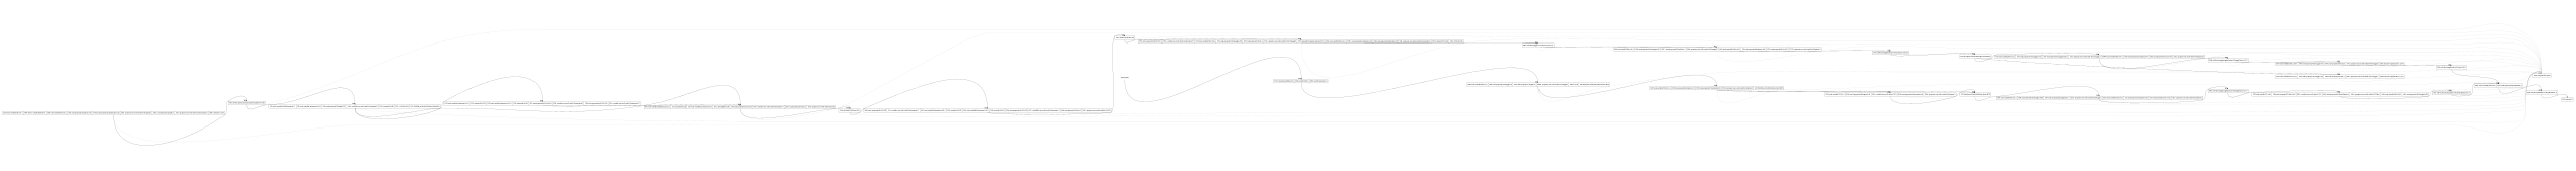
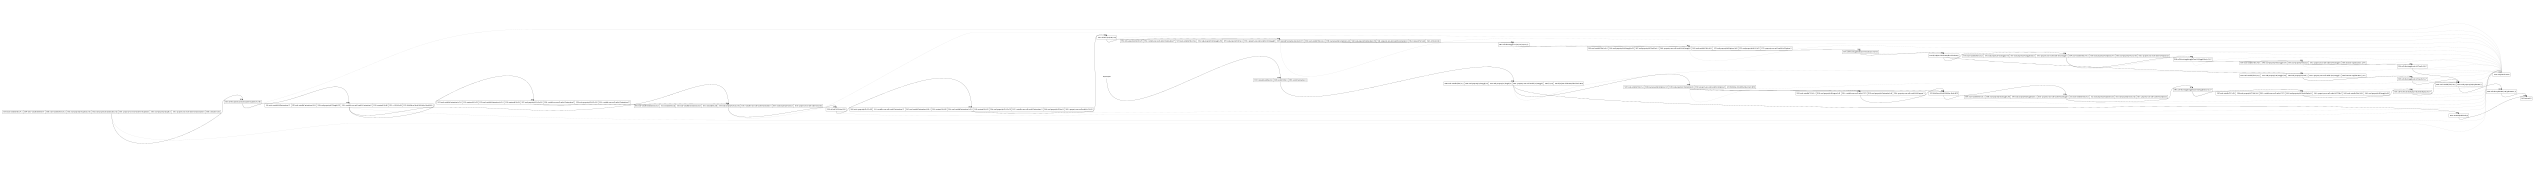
  digraph {
    fontname=Merriweather
    rankdir=LR
    node [fontname=Merriweather shape=record]
    edge [fontname=Merriweather headport=n tailport=s]
    n1 [label=BB_entry183 shape=none]
    n2 [label="{5277: constant[undefined,v1]|5278: vardecl['$this']|5279: vardecl['animations']}"]
    n3 [label="{5280: read-variable['this',v5,-]|5281: read-property[v5,'totoggle',v4]|5282: read-property[v4,'length',v3]|5283: \<property-non-null-undef\>[v5,'totoggle']|5284: ![v3,v2]|5285: if[v2](true-block:1832,false-block:1833)}"]
+   n4 [label="{5286: constant[undefined,v1]}"]
    n5 [label="{5287: read-variable['this',v8,-]|5288: read-property[v8,'options',v7]|5289: read-property[v7,'animation',v6]|5290: \<property-non-null-undef\>[v8,'options']|5291: if[v6](true-block:1834,false-block:1835)}"]
    n6 [label="{5409: exceptional-return}"]
    n7 [label="{5408: return[v1]}"]
    n8 [label="{5297: if[v6](true-block:1836,false-block:1837)}"]
    n9 [label="{5292: read-variable['UI',v10,-]|5293: read-property[v10,'support',v9]|5294: \<variable-non-null-undef\>['UI']|5295: read-property[v9,'animation',v6]|5296: \<property-non-null-undef\>[v10,'support']}"]
    n10 [label="{5307: read-variable['this',v11,-]|5308: read-property[v11,'totoggle',v10]|5309: read-property[v10,'toggleClass',-]|5310: \<property-non-null-undef\>[v11,'totoggle']|5311: read-variable['this',v14,-]|5312: read-property[v14,'options',v13]|5313: read-property[v13,'cls',v12]|5314: \<property-non-null-undef\>[v14,'options']}"]
    n11 [label="{5298: read-variable['this',v9,-]|5299: write-variable[v9,'$this']*|5300: read-variable['this',v14,-]|5301: read-property[v14,'options',v13]|5302: read-property[v13,'animation',v12]|5303: \<property-non-null-undef\>[v14,'options']|5304: read-property[v12,'split',-]|5305: \<property-non-null-undef\>[v13,'animation']|5306: constant[\",\",v15]}"]
    n12 [label="{5315: call-this.options.animation.split [v12,'split',v15,v10]}"]
    n13 [label="{5396: call-this.totoggle.toggleClass [v10,'toggleClass',v12,-]*}"]
    n14 [label="{5316: write-variable[v10,'animations']*|5317: read-variable['animations',v19,-]|5318: read-property[v19,'length',v17]|5319: \<variable-non-null-undef\>['animations']|5320: constant[1.0,v18]|5321: ==[v17,v18,v16]|5322: if[v16](true-block:1840,false-block:1841)}"]
    n15 [label="{5397: read-variable['UI',v17,-]|5398: read-property[v17,'Utils',v16]|5399: \<variable-non-null-undef\>['UI']|5400: read-property[v16,'checkDisplay',-]|5401: \<property-non-null-undef\>[v17,'Utils']|5402: read-variable['this',v19,-]|5403: read-property[v19,'totoggle',v18]}"]
    n16 [label="{5323: read-variable['animations',v21,-]|5324: constant[1.0,v22]|5325: read-variable['animations',v23,-]|5326: constant[0.0,v24]|5327: read-property[v23,v24,v20]|5328: \<variable-non-null-undef\>['animations']|5329: write-property[v21,v22,v20]|5330: \<variable-non-null-undef\>['animations']*}"]
    n17 [label="{5331: read-variable['animations',v21,-]|5332: constant[0.0,v22]|5333: read-variable['animations',v25,-]|5334: constant[0.0,v26]|5335: read-property[v25,v26,v24]|5336: \<variable-non-null-undef\>['animations']|5337: read-property[v24,'trim',-]|5338: \<property-non-null-undef\>[v25,v26]}"]
    n18 [label="{5404: call-UI.Utils.checkDisplay [v16,'checkDisplay',v18,-]*}"]
    n19 [label="{5339: call-null [v24,'trim',v20]}"]
    n20 [label="{5340: write-property[v21,v22,v20]|5341: \<variable-non-null-undef\>['animations']*|5342: read-variable['animations',v28,-]|5343: constant[1.0,v29]|5344: read-variable['animations',v32,-]|5345: constant[1.0,v33]|5346: read-property[v32,v33,v31]|5347: \<variable-non-null-undef\>['animations']|5348: read-property[v31,'trim',-]|5349: \<property-non-null-undef\>[v32,v33]}"]
    n21 [label="{5350: call-null [v31,'trim',v27]}"]
    n22 [label="{5351: write-property[v28,v29,v27]|5352: \<variable-non-null-undef\>['animations']*|5353: read-variable['this',v36,-]|5354: read-property[v36,'totoggle',v35]|5355: read-property[v35,'css',-]|5356: \<property-non-null-undef\>[v36,'totoggle']|5357: constant[\"animation-duration\",v37]|5358: read-variable['this',v42,-]|5359: read-property[v42,'options',v41]|5360: read-property[v41,'duration',v39]|5361: \<property-non-null-undef\>[v42,'options']|5362: constant[\"ms\",v40]|5363: +[v39,v40,v38]}"]
    n23 [label="{5364: call-this.totoggle.css [v35,'css',v37,v38,-]*}"]
    n24 [label="{5365: read-variable['this',v46,-]|5366: read-property[v46,'totoggle',v45]|5367: read-property[v45,'hasClass',-]|5368: \<property-non-null-undef\>[v46,'totoggle']|5369: read-variable['this',v49,-]|5370: read-property[v49,'options',v48]|5371: read-property[v48,'cls',v47]|5372: \<property-non-null-undef\>[v49,'options']}"]
    n25 [label="{5373: call-this.totoggle.hasClass [v45,'hasClass',v47,v43]}"]
    n26 [label="{5374: if[v43](true-block:1850,false-block:1851)}"]
    n27 [label="{5375: read-variable['this',v52,-]|5376: read-property[v52,'totoggle',v51]|5377: read-property[v51,'toggleClass',-]|5378: \<property-non-null-undef\>[v52,'totoggle']|5379: read-variable['this',v55,-]|5380: read-property[v55,'options',v54]|5381: read-property[v54,'cls',v53]|5382: \<property-non-null-undef\>[v55,'options']}"]
    n28 [label="{5383: read-variable['this',v52,-]|5384: read-property[v52,'totoggle',v51]|5385: read-property[v51,'each',-]|5386: \<property-non-null-undef\>[v52,'totoggle']|5387: function-expr[function ( ),v53]}"]
    n29 [label="{5388: call-this.totoggle.toggleClass [v51,'toggleClass',v53,-]*}"]
+   n30 [label="{5395: call-this.totoggle.each [v51,'each',v53,-]*}"]
    n31 [label="{5389: read-variable['this',v58,-]|5390: read-property[v58,'totoggle',v57]|5391: read-property[v57,'each',-]|5392: \<property-non-null-undef\>[v58,'totoggle']|5393: function-expr[function ( ),v59]}"]
    n32 [label="{5405: read-variable['this',v10,-]|5406: read-property[v10,'updateAria',-]}"]
    n33 [label="{5394: call-this.totoggle.each [v57,'each',v59,-]*}"]
    n34 [label="{5407: call-this.updateAria [v10,'updateAria',-]*}"]
    n1 -> n2 [headlabel="    1830"]
    n2 -> n3 [headlabel="      1831"]
+   n3 -> n4 [headlabel="      1832"]
    n3 -> n5 [headlabel="      1833"]
    n3 -> n6 [color=gray headlabel="      1862"]
+   n4 -> n7 [headlabel="      1861"]
    n5 -> n6 [color=gray]
    n5 -> n8 [headlabel="      1835"]
    n5 -> n9 [headlabel="      1834"]
    n8 -> n10 [headlabel="      1837"]
    n9 -> n6 [color=gray]
    n9 -> n8
    n10 -> n6 [color=gray]
    n10 -> n13 [headlabel="      1856"]
    n11 -> n6 [color=gray]
    n11 -> n12 [headlabel="      1838"]
    n12 -> n6 [color=gray]
    n12 -> n14 [headlabel="      1839"]
    n13 -> n6 [color=gray]
    n13 -> n15 [headlabel="      1857"]
    n14 -> n6 [color=gray]
    n14 -> n16 [headlabel="      1840"]
    n14 -> n17 [headlabel="      1841"]
    n15 -> n6 [color=gray]
    n15 -> n18 [headlabel="      1858"]
    n16 -> n17
    n17 -> n6 [color=gray]
    n17 -> n19 [headlabel="      1842"]
    n18 -> n6 [color=gray]
    n18 -> n32
    n19 -> n6 [color=gray]
    n19 -> n20 [headlabel="      1843"]
    n20 -> n6 [color=gray]
    n20 -> n21 [headlabel="      1844"]
    n21 -> n6 [color=gray]
    n21 -> n22 [headlabel="      1845"]
    n22 -> n6 [color=gray]
    n22 -> n23 [headlabel="      1846"]
    n23 -> n6 [color=gray]
    n23 -> n24 [headlabel="      1847"]
    n24 -> n6 [color=gray]
    n24 -> n25 [headlabel="      1848"]
    n25 -> n6 [color=gray]
    n25 -> n26 [headlabel="      1849"]
    n26 -> n27 [headlabel="      1850"]
    n26 -> n28 [headlabel="      1851"]
    n27 -> n6 [color=gray]
    n27 -> n29 [headlabel="      1852"]
    n28 -> n6 [color=gray]
+   n28 -> n30 [headlabel="      1855"]
    n29 -> n6 [color=gray]
    n29 -> n31 [headlabel="      1853"]
+   n30 -> n6 [color=gray]
+   n30 -> n32
    n31 -> n6 [color=gray]
    n31 -> n33 [headlabel="      1854"]
    n32 -> n6 [color=gray]
    n32 -> n34 [headlabel="      1860"]
    n33 -> n6 [color=gray]
    n33 -> n32 [headlabel="      1859"]
    n34 -> n7
  }
